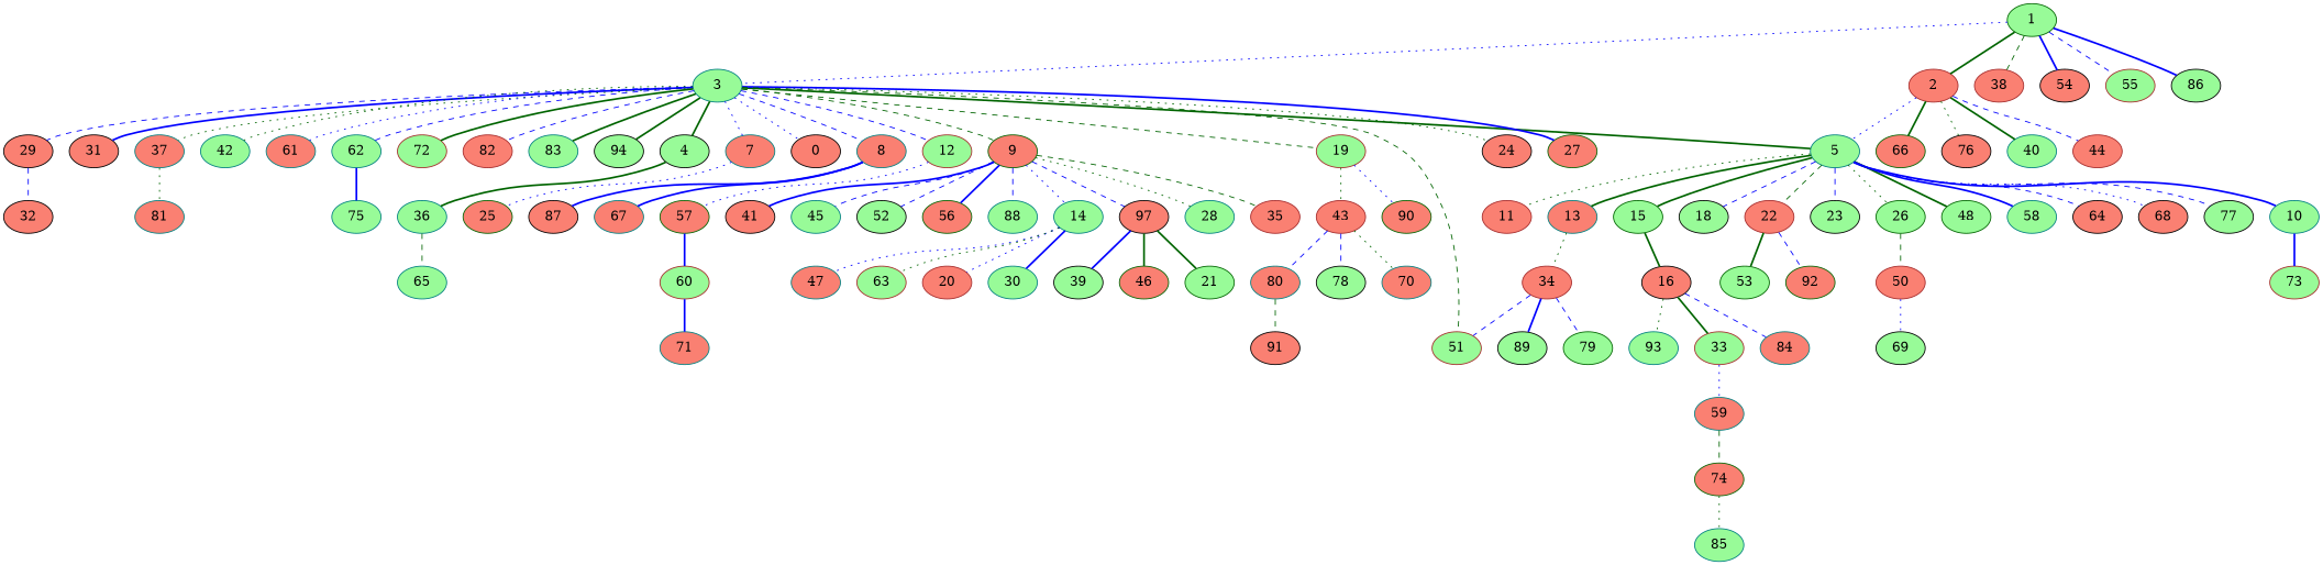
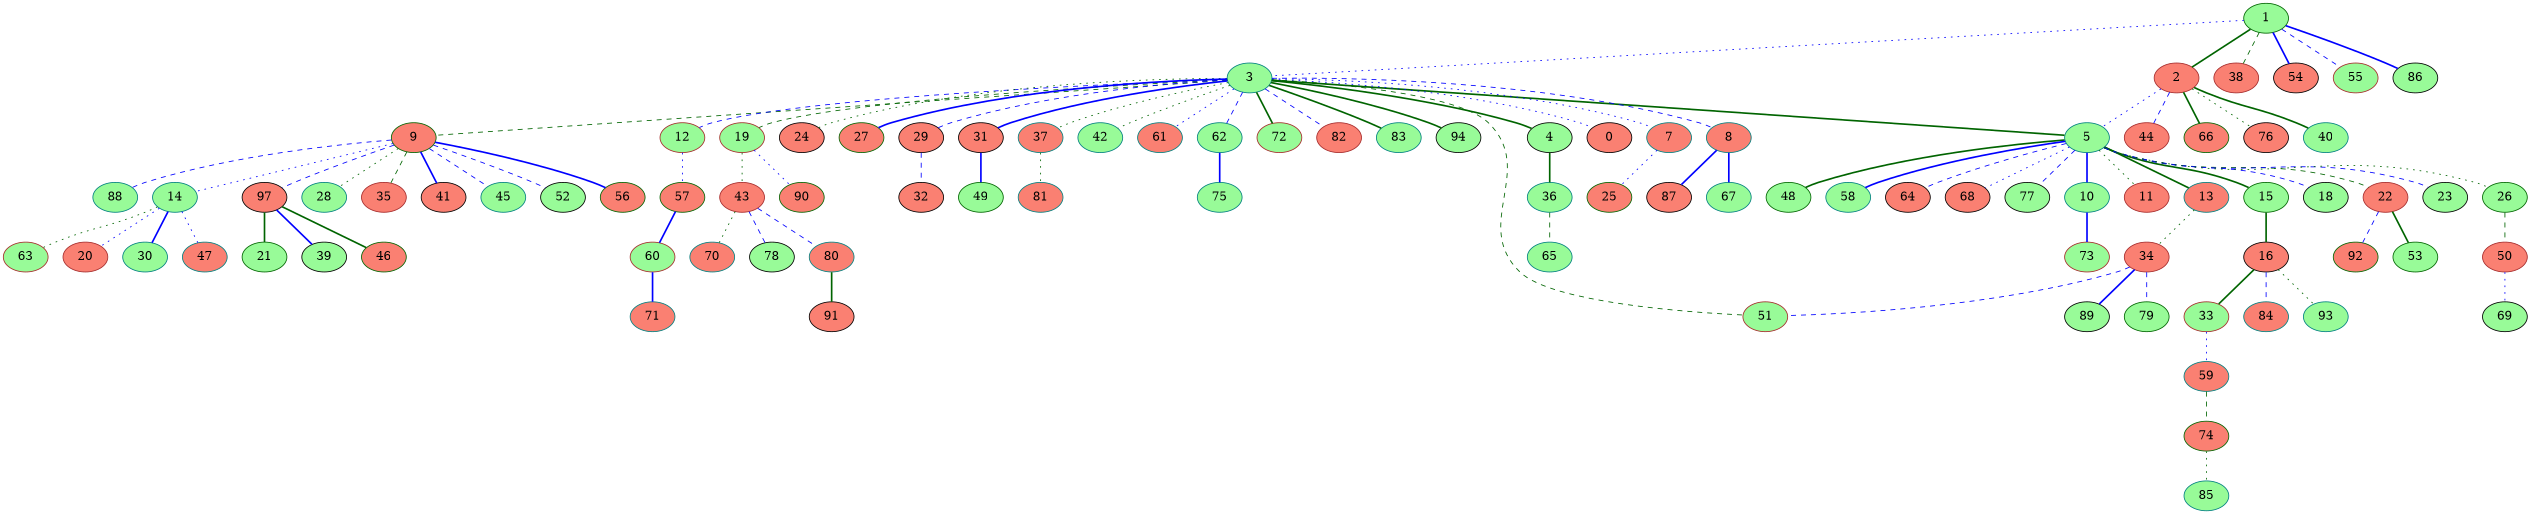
  graph {
    node [color=teal fillcolor=palegreen style=filled]
    edge [color=blue style=bold]
    1 [color=darkgreen]
    2 [color=brown fillcolor=salmon]
    3
    38 [color=brown fillcolor=salmon]
    54 [color=black fillcolor=salmon]
    55 [color=brown]
    86 [color=black]
    5
    40
    44 [color=brown fillcolor=salmon]
    66 [color=darkgreen fillcolor=salmon]
    76 [color=black fillcolor=salmon]
    4 [color=black]
    n14 [color=black fillcolor=salmon label=0]
    7 [fillcolor=salmon]
    8 [fillcolor=salmon]
    9 [color=darkgreen fillcolor=salmon]
    12 [color=brown]
    19 [color=brown]
    24 [color=black fillcolor=salmon]
    27 [color=darkgreen fillcolor=salmon]
    29 [color=black fillcolor=salmon]
    31 [color=black fillcolor=salmon]
    37 [fillcolor=salmon]
    42
    51 [color=brown]
    61 [fillcolor=salmon]
    62
    72 [color=brown]
    82 [color=brown fillcolor=salmon]
    83
    94 [color=black]
    10
    11 [color=brown fillcolor=salmon]
    13 [fillcolor=salmon]
    15 [color=darkgreen]
    18 [color=black]
    22 [color=brown fillcolor=salmon]
    23 [color=black]
    26 [color=darkgreen]
    48 [color=darkgreen]
    58
    64 [color=black fillcolor=salmon]
    68 [color=black fillcolor=salmon]
    77 [color=black]
    36
    25 [color=darkgreen fillcolor=salmon]
-   67 [fillcolor=salmon]
+   67
    87 [color=black fillcolor=salmon]
    14
    n51 [color=black fillcolor=salmon label=97]
    28
    35 [color=brown fillcolor=salmon]
    41 [color=black fillcolor=salmon]
    45
    52 [color=black]
    56 [color=darkgreen fillcolor=salmon]
    88
    57 [color=darkgreen fillcolor=salmon]
    43 [color=brown fillcolor=salmon]
    90 [color=darkgreen fillcolor=salmon]
    32 [color=black fillcolor=salmon]
+   49 [color=darkgreen]
    81 [fillcolor=salmon]
    75
    65
    73 [color=brown]
    34 [color=brown fillcolor=salmon]
    16 [color=black fillcolor=salmon]
    53 [color=darkgreen]
    92 [color=darkgreen fillcolor=salmon]
    50 [color=brown fillcolor=salmon]
    20 [color=brown fillcolor=salmon]
    30
    47 [fillcolor=salmon]
    63 [color=brown]
    21 [color=darkgreen]
    39 [color=black]
    46 [color=darkgreen fillcolor=salmon]
    60 [color=brown]
    79 [color=darkgreen]
    89 [color=black]
    33 [color=brown]
    84 [fillcolor=salmon]
    93
    59 [fillcolor=salmon]
    70 [fillcolor=salmon]
    78 [color=black]
    80 [fillcolor=salmon]
    69 [color=black]
    74 [color=darkgreen fillcolor=salmon]
    91 [color=black fillcolor=salmon]
    71 [fillcolor=salmon]
    85
    1 -- 2 [color=darkgreen]
    1 -- 3 [style=dotted]
    1 -- 38 [color=darkgreen style=dashed]
    1 -- 54
    1 -- 55 [style=dashed]
    1 -- 86
    2 -- 5 [style=dotted]
    2 -- 40 [color=darkgreen]
    2 -- 44 [style=dashed]
    2 -- 66 [color=darkgreen]
    2 -- 76 [color=darkgreen style=dotted]
    3 -- 5 [color=darkgreen]
    3 -- 4 [color=darkgreen]
    3 -- n14 [style=dotted]
    3 -- 7 [style=dotted]
    3 -- 8 [style=dashed]
    3 -- 9 [color=darkgreen style=dashed]
    3 -- 12 [style=dashed]
    3 -- 19 [color=darkgreen style=dashed]
    3 -- 24 [color=darkgreen style=dotted]
    3 -- 27
    3 -- 29 [style=dashed]
    3 -- 31
    3 -- 37 [color=darkgreen style=dotted]
    3 -- 42 [color=darkgreen style=dotted]
    3 -- 51 [color=darkgreen style=dashed]
    3 -- 61 [style=dotted]
    3 -- 62 [style=dashed]
    3 -- 72 [color=darkgreen]
    3 -- 82 [style=dashed]
    3 -- 83 [color=darkgreen]
    3 -- 94 [color=darkgreen]
    5 -- 10
    5 -- 11 [color=darkgreen style=dotted]
    5 -- 13 [color=darkgreen]
    5 -- 15 [color=darkgreen]
    5 -- 18 [style=dashed]
    5 -- 22 [color=darkgreen style=dashed]
    5 -- 23 [style=dashed]
    5 -- 26 [color=darkgreen style=dotted]
    5 -- 48 [color=darkgreen]
    5 -- 58
    5 -- 64 [style=dashed]
    5 -- 68 [style=dotted]
    5 -- 77 [style=dashed]
    4 -- 36 [color=darkgreen]
    7 -- 25 [style=dotted]
    8 -- 67
    8 -- 87
    9 -- 14 [style=dotted]
    9 -- n51 [style=dashed]
    9 -- 28 [color=darkgreen style=dotted]
    9 -- 35 [color=darkgreen style=dashed]
    9 -- 41
    9 -- 45 [style=dashed]
    9 -- 52 [style=dashed]
    9 -- 56
    9 -- 88 [style=dashed]
    12 -- 57 [style=dotted]
    19 -- 43 [color=darkgreen style=dotted]
    19 -- 90 [style=dotted]
    29 -- 32 [style=dashed]
+   31 -- 49
    37 -- 81 [color=darkgreen style=dotted]
    62 -- 75
    10 -- 73
    13 -- 34 [color=darkgreen style=dotted]
    15 -- 16 [color=darkgreen]
    22 -- 53 [color=darkgreen]
    22 -- 92 [style=dashed]
    26 -- 50 [color=darkgreen style=dashed]
    36 -- 65 [color=darkgreen style=dashed]
    14 -- 20 [style=dotted]
    14 -- 30
    14 -- 47 [style=dotted]
    14 -- 63 [color=darkgreen style=dotted]
    n51 -- 21 [color=darkgreen]
    n51 -- 39
    n51 -- 46 [color=darkgreen]
    57 -- 60
    43 -- 70 [color=darkgreen style=dotted]
    43 -- 78 [style=dashed]
    43 -- 80 [style=dashed]
    34 -- 51 [style=dashed]
    34 -- 79 [style=dashed]
    34 -- 89
    16 -- 33 [color=darkgreen]
    16 -- 84 [style=dashed]
    16 -- 93 [color=darkgreen style=dotted]
    50 -- 69 [style=dotted]
    60 -- 71
    33 -- 59 [style=dotted]
    59 -- 74 [color=darkgreen style=dashed]
-   80 -- 91 [color=darkgreen style=dashed]
+   80 -- 91 [color=darkgreen]
    74 -- 85 [color=darkgreen style=dotted]
  }
